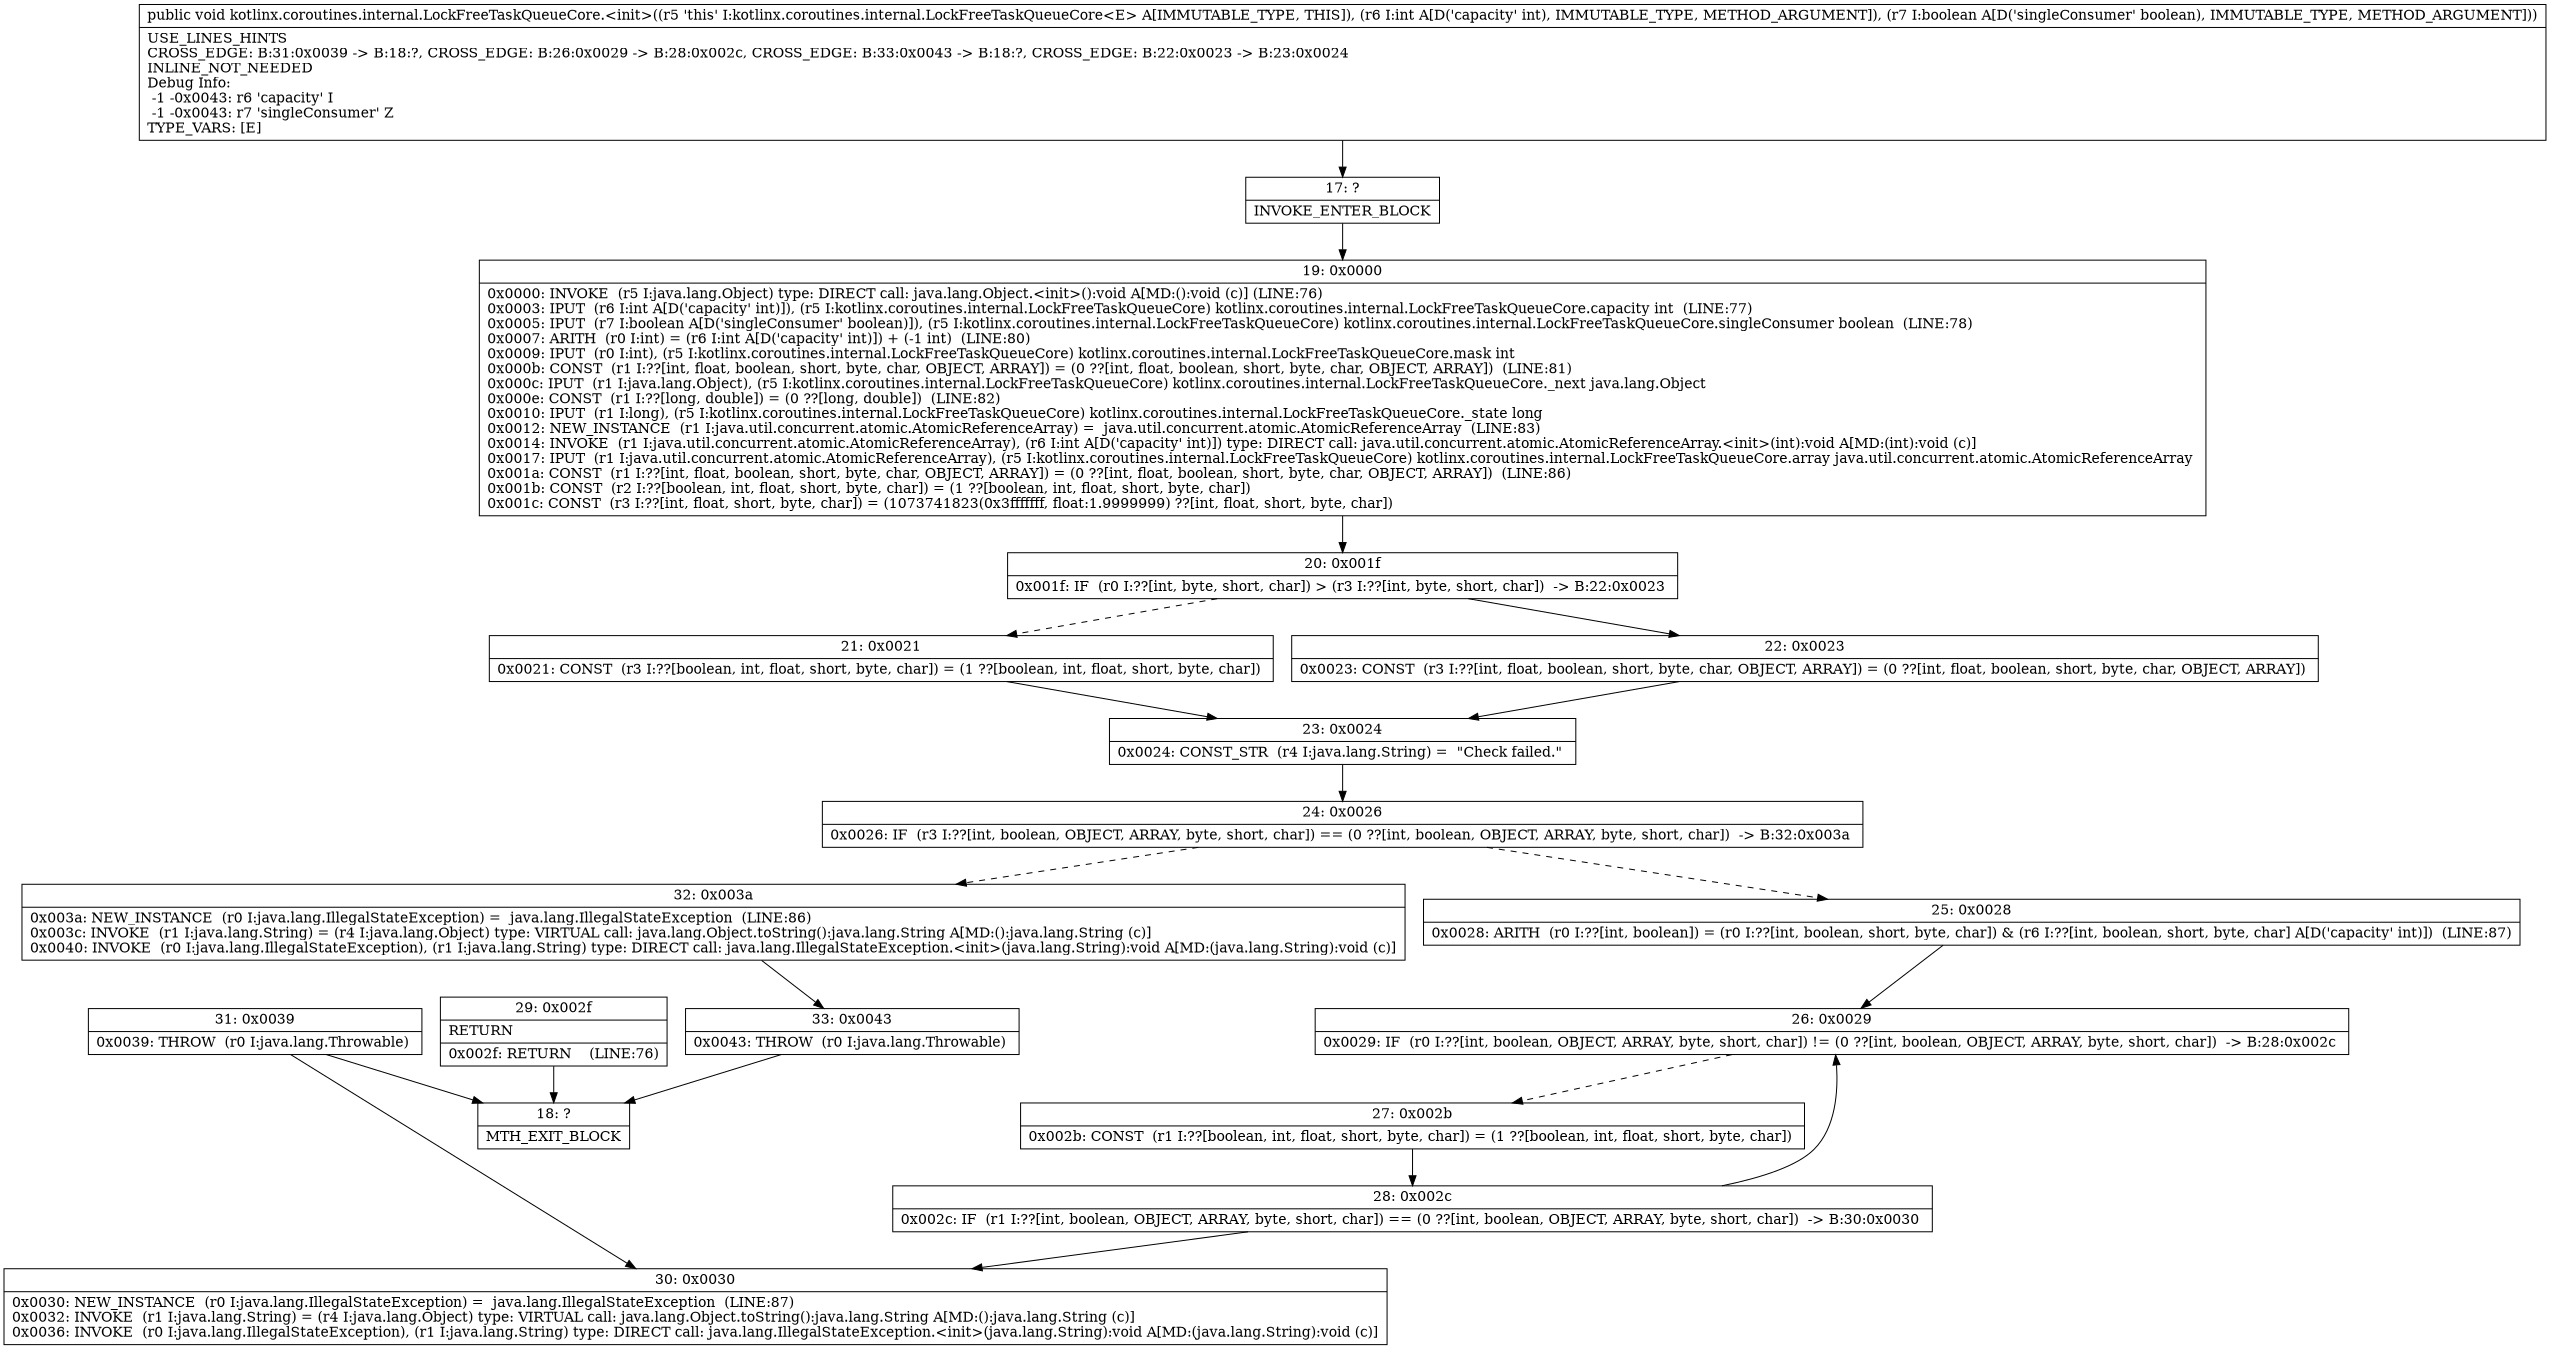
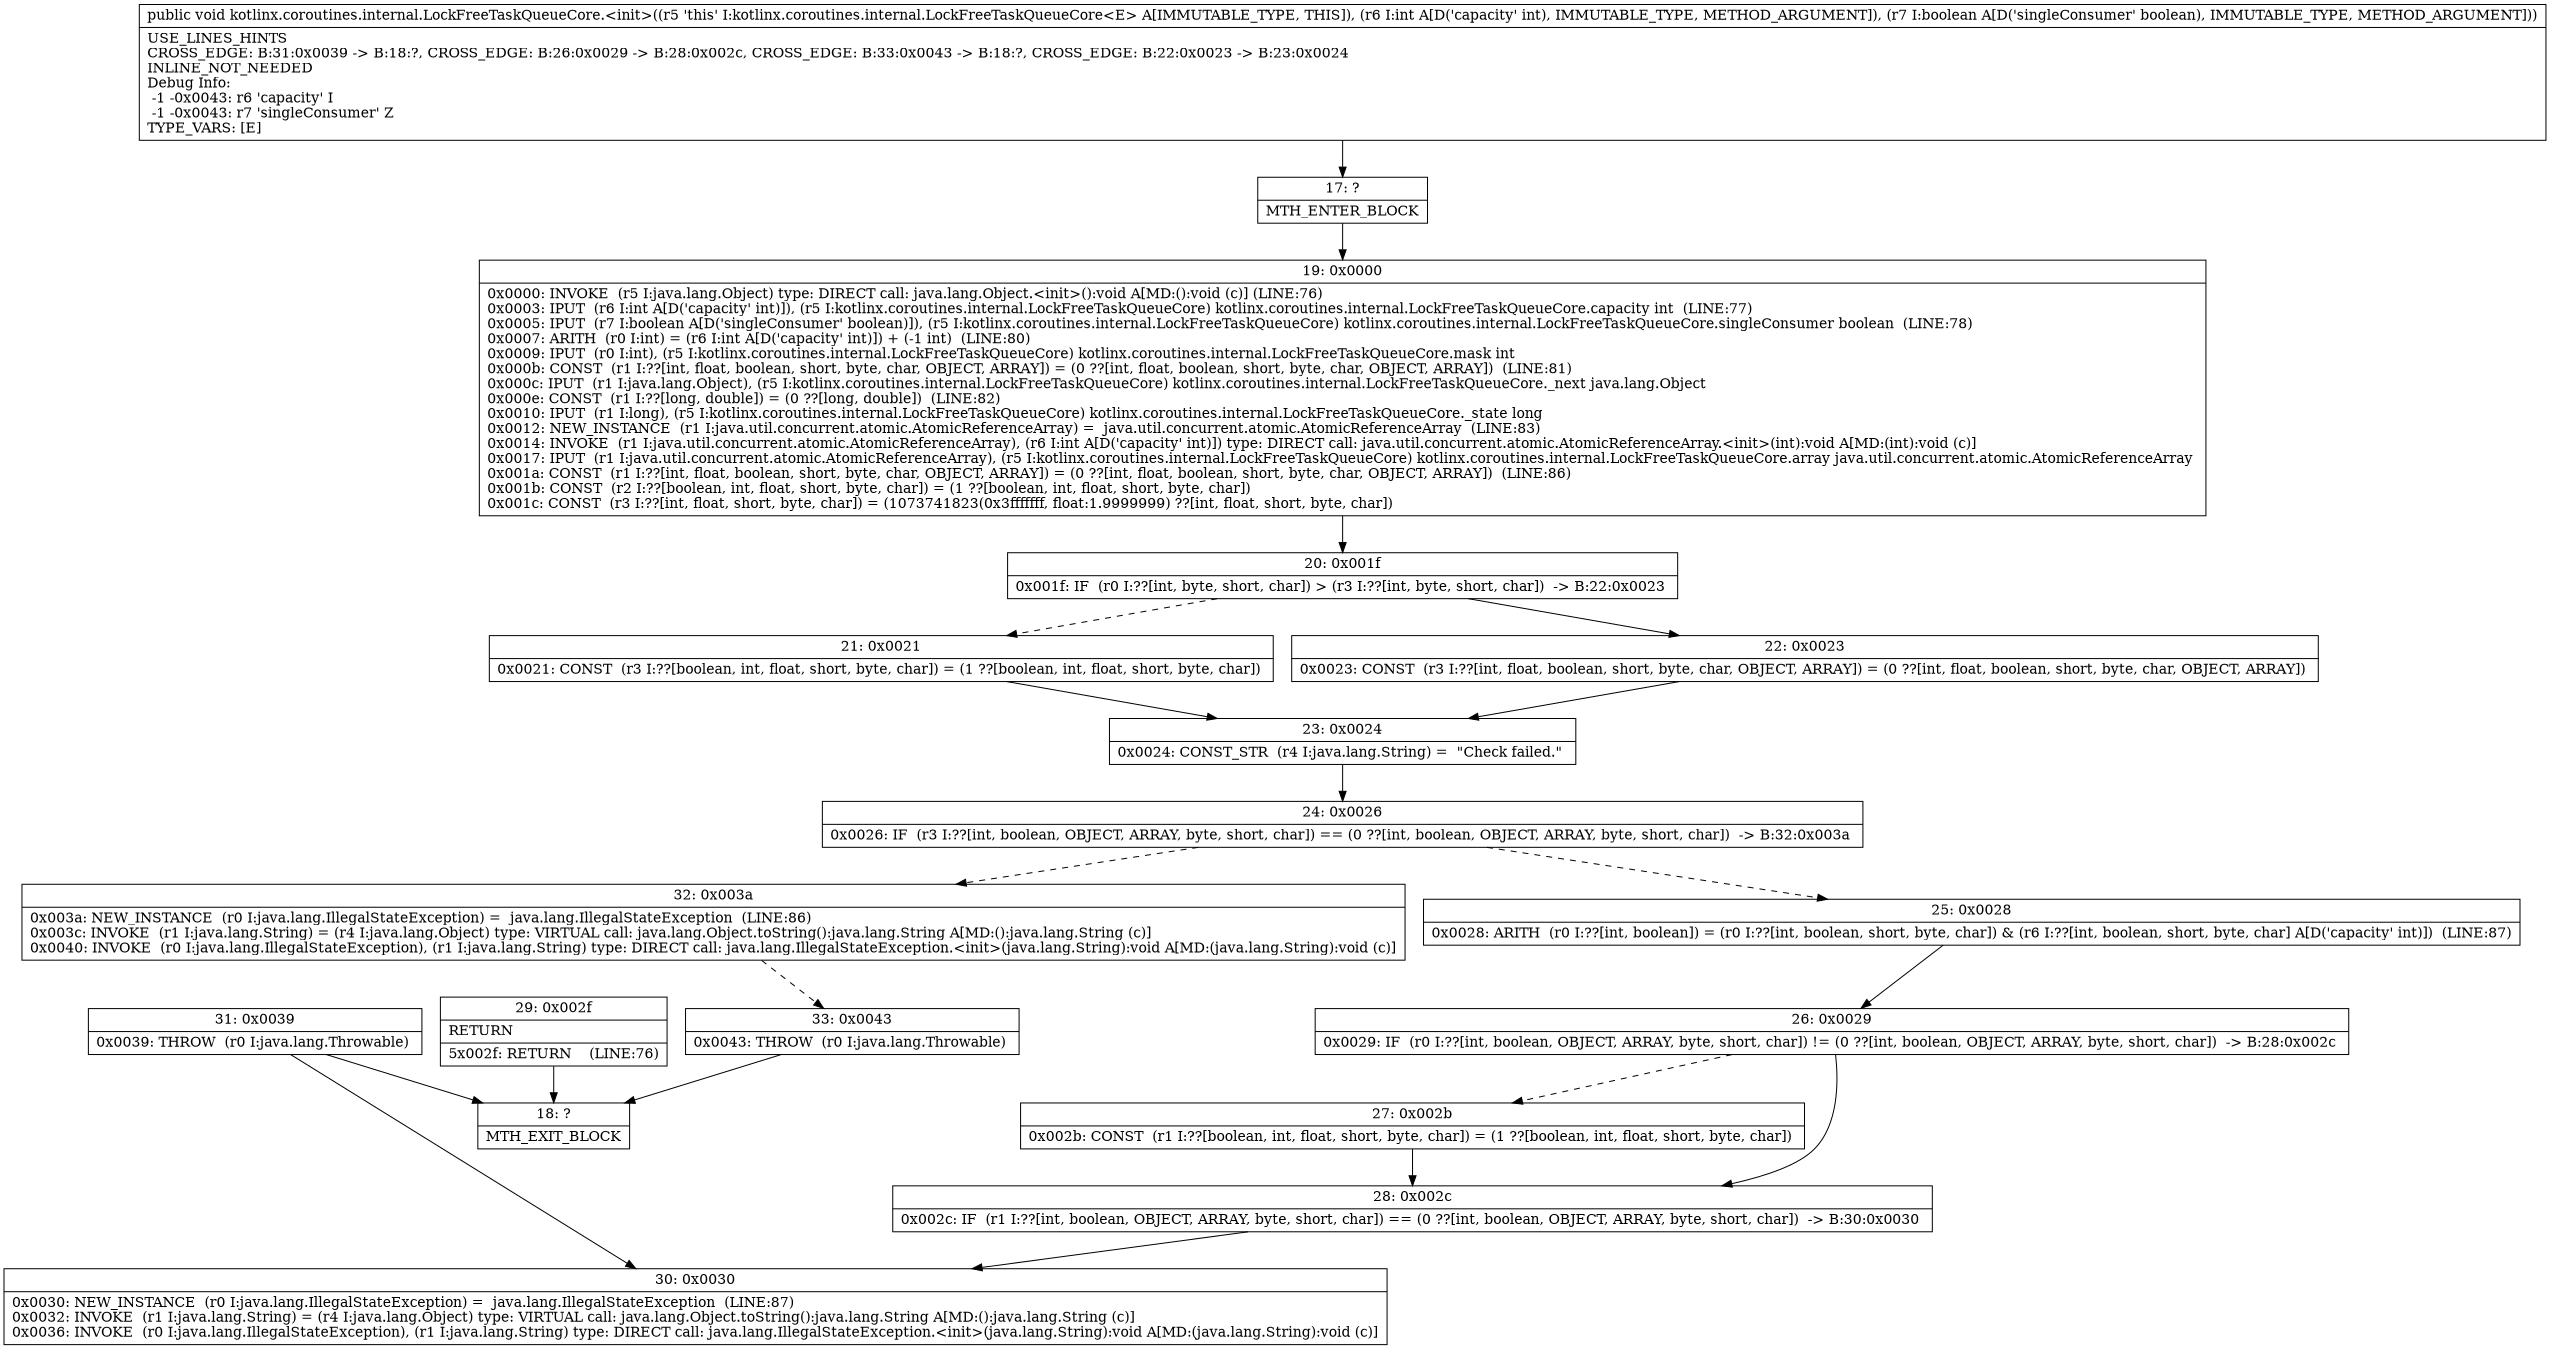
  digraph {
    node [shape=record]
-   n1 [label="{17\:\ ?|INVOKE_ENTER_BLOCK\l}"]
+   n1 [label="{17\:\ ?|MTH_ENTER_BLOCK\l}"]
    n2 [label="{19\:\ 0x0000|0x0000: INVOKE  (r5 I:java.lang.Object) type: DIRECT call: java.lang.Object.\<init\>():void A[MD:():void (c)] (LINE:76)\l0x0003: IPUT  (r6 I:int A[D('capacity' int)]), (r5 I:kotlinx.coroutines.internal.LockFreeTaskQueueCore) kotlinx.coroutines.internal.LockFreeTaskQueueCore.capacity int  (LINE:77)\l0x0005: IPUT  (r7 I:boolean A[D('singleConsumer' boolean)]), (r5 I:kotlinx.coroutines.internal.LockFreeTaskQueueCore) kotlinx.coroutines.internal.LockFreeTaskQueueCore.singleConsumer boolean  (LINE:78)\l0x0007: ARITH  (r0 I:int) = (r6 I:int A[D('capacity' int)]) + (\-1 int)  (LINE:80)\l0x0009: IPUT  (r0 I:int), (r5 I:kotlinx.coroutines.internal.LockFreeTaskQueueCore) kotlinx.coroutines.internal.LockFreeTaskQueueCore.mask int \l0x000b: CONST  (r1 I:??[int, float, boolean, short, byte, char, OBJECT, ARRAY]) = (0 ??[int, float, boolean, short, byte, char, OBJECT, ARRAY])  (LINE:81)\l0x000c: IPUT  (r1 I:java.lang.Object), (r5 I:kotlinx.coroutines.internal.LockFreeTaskQueueCore) kotlinx.coroutines.internal.LockFreeTaskQueueCore._next java.lang.Object \l0x000e: CONST  (r1 I:??[long, double]) = (0 ??[long, double])  (LINE:82)\l0x0010: IPUT  (r1 I:long), (r5 I:kotlinx.coroutines.internal.LockFreeTaskQueueCore) kotlinx.coroutines.internal.LockFreeTaskQueueCore._state long \l0x0012: NEW_INSTANCE  (r1 I:java.util.concurrent.atomic.AtomicReferenceArray) =  java.util.concurrent.atomic.AtomicReferenceArray  (LINE:83)\l0x0014: INVOKE  (r1 I:java.util.concurrent.atomic.AtomicReferenceArray), (r6 I:int A[D('capacity' int)]) type: DIRECT call: java.util.concurrent.atomic.AtomicReferenceArray.\<init\>(int):void A[MD:(int):void (c)]\l0x0017: IPUT  (r1 I:java.util.concurrent.atomic.AtomicReferenceArray), (r5 I:kotlinx.coroutines.internal.LockFreeTaskQueueCore) kotlinx.coroutines.internal.LockFreeTaskQueueCore.array java.util.concurrent.atomic.AtomicReferenceArray \l0x001a: CONST  (r1 I:??[int, float, boolean, short, byte, char, OBJECT, ARRAY]) = (0 ??[int, float, boolean, short, byte, char, OBJECT, ARRAY])  (LINE:86)\l0x001b: CONST  (r2 I:??[boolean, int, float, short, byte, char]) = (1 ??[boolean, int, float, short, byte, char]) \l0x001c: CONST  (r3 I:??[int, float, short, byte, char]) = (1073741823(0x3fffffff, float:1.9999999) ??[int, float, short, byte, char]) \l}"]
    n3 [label="{20\:\ 0x001f|0x001f: IF  (r0 I:??[int, byte, short, char]) \> (r3 I:??[int, byte, short, char])  \-\> B:22:0x0023 \l}"]
    n4 [label="{21\:\ 0x0021|0x0021: CONST  (r3 I:??[boolean, int, float, short, byte, char]) = (1 ??[boolean, int, float, short, byte, char]) \l}"]
    n5 [label="{22\:\ 0x0023|0x0023: CONST  (r3 I:??[int, float, boolean, short, byte, char, OBJECT, ARRAY]) = (0 ??[int, float, boolean, short, byte, char, OBJECT, ARRAY]) \l}"]
    n6 [label="{23\:\ 0x0024|0x0024: CONST_STR  (r4 I:java.lang.String) =  \"Check failed.\" \l}"]
    n7 [label="{24\:\ 0x0026|0x0026: IF  (r3 I:??[int, boolean, OBJECT, ARRAY, byte, short, char]) == (0 ??[int, boolean, OBJECT, ARRAY, byte, short, char])  \-\> B:32:0x003a \l}"]
    n8 [label="{25\:\ 0x0028|0x0028: ARITH  (r0 I:??[int, boolean]) = (r0 I:??[int, boolean, short, byte, char]) & (r6 I:??[int, boolean, short, byte, char] A[D('capacity' int)])  (LINE:87)\l}"]
    n9 [label="{32\:\ 0x003a|0x003a: NEW_INSTANCE  (r0 I:java.lang.IllegalStateException) =  java.lang.IllegalStateException  (LINE:86)\l0x003c: INVOKE  (r1 I:java.lang.String) = (r4 I:java.lang.Object) type: VIRTUAL call: java.lang.Object.toString():java.lang.String A[MD:():java.lang.String (c)]\l0x0040: INVOKE  (r0 I:java.lang.IllegalStateException), (r1 I:java.lang.String) type: DIRECT call: java.lang.IllegalStateException.\<init\>(java.lang.String):void A[MD:(java.lang.String):void (c)]\l}"]
    n10 [label="{26\:\ 0x0029|0x0029: IF  (r0 I:??[int, boolean, OBJECT, ARRAY, byte, short, char]) != (0 ??[int, boolean, OBJECT, ARRAY, byte, short, char])  \-\> B:28:0x002c \l}"]
    n11 [label="{33\:\ 0x0043|0x0043: THROW  (r0 I:java.lang.Throwable) \l}"]
    n12 [label="{27\:\ 0x002b|0x002b: CONST  (r1 I:??[boolean, int, float, short, byte, char]) = (1 ??[boolean, int, float, short, byte, char]) \l}"]
    n13 [label="{28\:\ 0x002c|0x002c: IF  (r1 I:??[int, boolean, OBJECT, ARRAY, byte, short, char]) == (0 ??[int, boolean, OBJECT, ARRAY, byte, short, char])  \-\> B:30:0x0030 \l}"]
    n14 [label="{30\:\ 0x0030|0x0030: NEW_INSTANCE  (r0 I:java.lang.IllegalStateException) =  java.lang.IllegalStateException  (LINE:87)\l0x0032: INVOKE  (r1 I:java.lang.String) = (r4 I:java.lang.Object) type: VIRTUAL call: java.lang.Object.toString():java.lang.String A[MD:():java.lang.String (c)]\l0x0036: INVOKE  (r0 I:java.lang.IllegalStateException), (r1 I:java.lang.String) type: DIRECT call: java.lang.IllegalStateException.\<init\>(java.lang.String):void A[MD:(java.lang.String):void (c)]\l}"]
-   n15 [label="{29\:\ 0x002f|RETURN\l|0x002f: RETURN    (LINE:76)\l}"]
+   n15 [label="{29\:\ 0x002f|RETURN\l|5x002f: RETURN    (LINE:76)\l}"]
    n16 [label="{18\:\ ?|MTH_EXIT_BLOCK\l}"]
    n17 [label="{31\:\ 0x0039|0x0039: THROW  (r0 I:java.lang.Throwable) \l}"]
    n18 [label="{public void kotlinx.coroutines.internal.LockFreeTaskQueueCore.\<init\>((r5 'this' I:kotlinx.coroutines.internal.LockFreeTaskQueueCore\<E\> A[IMMUTABLE_TYPE, THIS]), (r6 I:int A[D('capacity' int), IMMUTABLE_TYPE, METHOD_ARGUMENT]), (r7 I:boolean A[D('singleConsumer' boolean), IMMUTABLE_TYPE, METHOD_ARGUMENT]))  | USE_LINES_HINTS\lCROSS_EDGE: B:31:0x0039 \-\> B:18:?, CROSS_EDGE: B:26:0x0029 \-\> B:28:0x002c, CROSS_EDGE: B:33:0x0043 \-\> B:18:?, CROSS_EDGE: B:22:0x0023 \-\> B:23:0x0024\lINLINE_NOT_NEEDED\lDebug Info:\l  \-1 \-0x0043: r6 'capacity' I\l  \-1 \-0x0043: r7 'singleConsumer' Z\lTYPE_VARS: [E]\l}"]
    n1 -> n2
    n2 -> n3
    n3 -> n4 [style=dashed]
    n3 -> n5
    n4 -> n6
    n5 -> n6
    n6 -> n7
    n7 -> n8 [style=dashed]
    n7 -> n9 [style=dashed]
    n8 -> n10
-   n9 -> n11
+   n9 -> n11 [style=dashed]
    n10 -> n12 [style=dashed]
-   n13 -> n10
+   n10 -> n13
    n11 -> n16
    n12 -> n13
    n13 -> n14
    n15 -> n16
    n17 -> n14
    n17 -> n16
    n18 -> n1
  }
